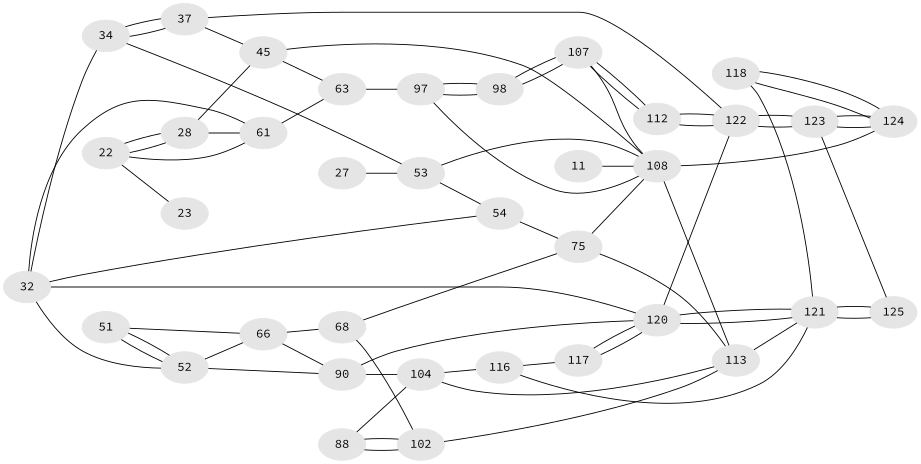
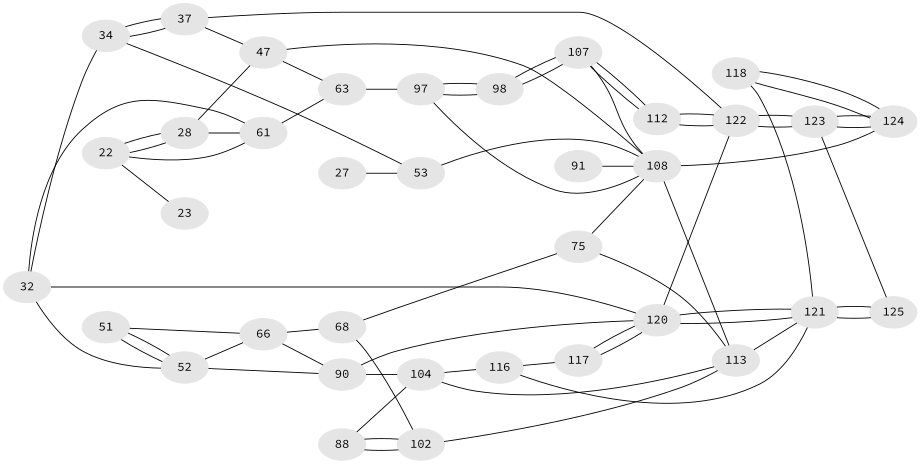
  graph {
    fontname="Source Code Pro"
    rankdir=LR
    node [color=gray90 fontname="Source Code Pro" style=filled]
    edge [fontname="Source Code Pro"]
    22 [super="+18"]
    23 [super="+8"]
    28 [super="+20"]
    61 [super="+60+2"]
-   45 [super="+39+42"]
+   45 [super="+39+42" label=47]
    63 [super="+44+62+43"]
    34 [super="+30+33"]
    53 [super="+36+35+26"]
    37
    27 [super="+13+12"]
    32 [super="+31+15+10"]
    52 [super="+17+41+40"]
-   54 [super="+49"]
    120 [super="+80+79"]
    108 [super="+99+93+74"]
    66 [super="+65+55"]
    90 [super="+77"]
    75 [super="+56+67"]
    122 [super="+111"]
    121 [super="+115+114+119"]
    97 [super="+83+94"]
    113 [super="+100+103+81+82"]
    124 [super="+109+110"]
    51
    68
    104 [super="+92"]
    123
    98
    102 [super="+101+87"]
    88
    116 [super="+105"]
-   91 [label=11]
+   91
    107
    112
    117 [super="+106"]
    125
    118
    22 -- 23 [weight=2]
    22 -- 28 [weight=2]
    22 -- 28
    22 -- 61
    28 -- 61
    28 -- 45 [weight=2]
    61 -- 63 [weight=2]
    45 -- 63 [weight=2]
    45 -- 108
    63 -- 97 [weight=2]
    34 -- 53 [weight=2]
    34 -- 37 [weight=2]
    34 -- 37
-   53 -- 54 [weight=2]
    53 -- 108 [weight=2]
    37 -- 45
    37 -- 122 [weight=2]
    27 -- 53 [weight=2]
    32 -- 61
    32 -- 34
    32 -- 52 [weight=3]
-   32 -- 54
    32 -- 120
    52 -- 66
    52 -- 90
-   54 -- 75 [weight=2]
    120 -- 122
    120 -- 121
    120 -- 121
    108 -- 113
    108 -- 124 [weight=2]
    66 -- 90 [weight=2]
    66 -- 68
    90 -- 120 [weight=2]
    90 -- 104 [weight=2]
    75 -- 108
    75 -- 113 [weight=2]
    122 -- 123
    122 -- 123
    121 -- 125 [weight=2]
    121 -- 125
    97 -- 108 [weight=3]
    97 -- 98 [weight=2]
    97 -- 98
    113 -- 121
    51 -- 52 [weight=2]
    51 -- 52
    51 -- 66
    68 -- 75
    68 -- 102
    104 -- 113
    104 -- 116
    123 -- 124
    123 -- 124
    123 -- 125
    98 -- 107
    98 -- 107
    102 -- 113 [weight=2]
    88 -- 104
    88 -- 102 [weight=2]
    88 -- 102
    116 -- 121
    116 -- 117 [weight=2]
    91 -- 108 [weight=3]
    107 -- 108
    107 -- 112
    107 -- 112
    112 -- 122 [weight=2]
    112 -- 122
    117 -- 120 [weight=2]
    117 -- 120
    118 -- 121
    118 -- 124 [weight=2]
    118 -- 124
  }
